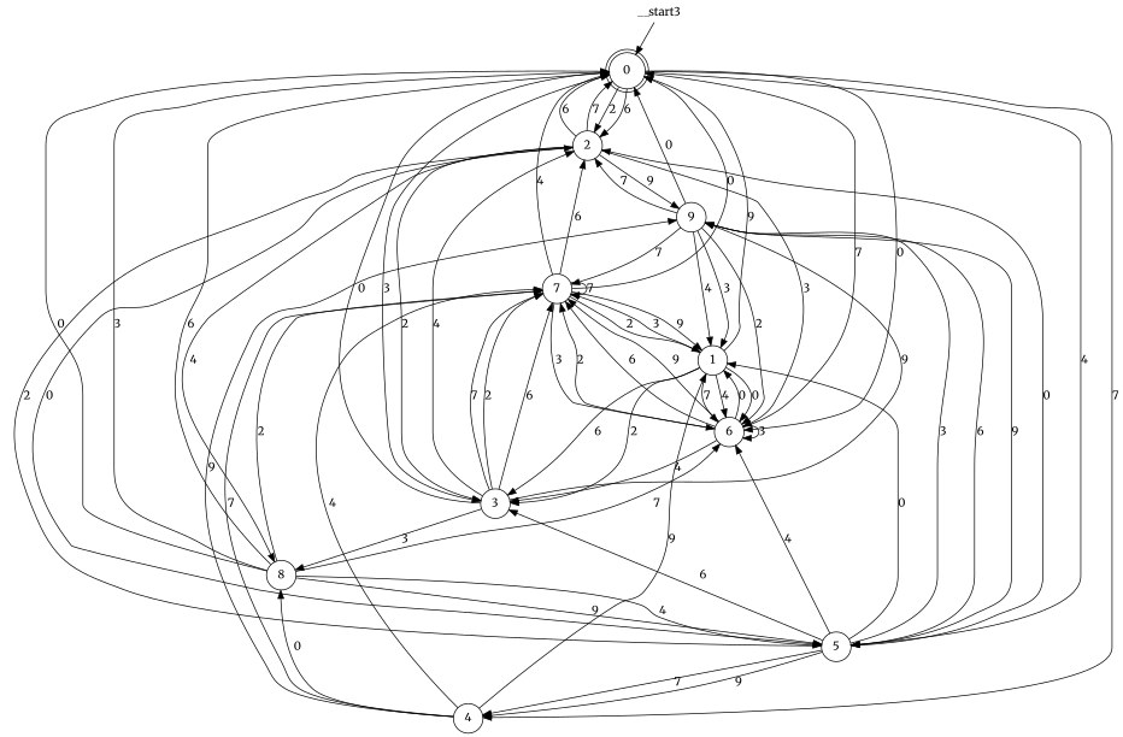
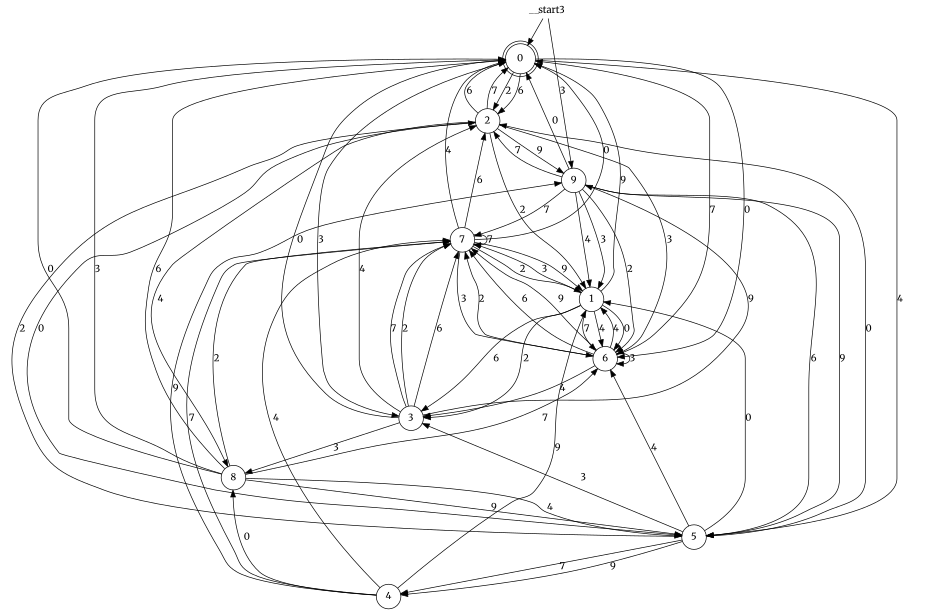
  digraph {
    fontname=Merriweather
    node [fontname=Merriweather shape=circle]
    edge [fontname=Merriweather]
    n1 [label=0 shape=doublecircle]
    n2 [label=2]
    n3 [label=3]
    n4 [label=4]
    n5 [label=5]
    n6 [label=6]
    n7 [label=1]
    n8 [label=7]
    n9 [label=8]
    n10 [label=9]
    n11 [height=0 label=__start3 shape=none width=0]
    n1 -> n2 [label=2]
    n1 -> n2 [label=6]
    n1 -> n3 [label=3]
-   n1 -> n4 [label=7]
    n1 -> n5 [label=4]
    n1 -> n6 [label=0]
    n2 -> n1 [label=6]
    n2 -> n1 [label=7]
-   n2 -> n3 [label=2]
+   n2 -> n7 [label=2]
    n2 -> n5 [label=0]
    n2 -> n6 [label=3]
    n2 -> n9 [label=4]
    n2 -> n10 [label=9]
    n3 -> n1 [label=0]
    n3 -> n2 [label=4]
    n3 -> n8 [label=2]
    n3 -> n8 [label=6]
    n3 -> n8 [label=7]
    n3 -> n9 [label=3]
    n3 -> n10 [label=9]
    n4 -> n7 [label=9]
    n4 -> n8 [label=7]
    n4 -> n8 [label=4]
    n4 -> n9 [label=0]
    n4 -> n10 [label=9]
    n5 -> n2 [label=0]
    n5 -> n2 [label=2]
-   n5 -> n3 [label=6]
+   n5 -> n3 [label=3]
    n5 -> n4 [label=7]
    n5 -> n4 [label=9]
    n5 -> n6 [label=4]
    n5 -> n7 [label=0]
-   n5 -> n10 [label=3]
+   n11 -> n10 [label=3]
    n6 -> n1 [label=7]
    n6 -> n3 [label=4]
    n6 -> n6 [label=3]
-   n6 -> n7 [label=0]
+   n6 -> n7 [label=4]
    n6 -> n8 [label=2]
    n6 -> n8 [label=6]
    n6 -> n8 [label=9]
    n7 -> n1 [label=9]
    n7 -> n3 [label=2]
    n7 -> n3 [label=6]
    n7 -> n6 [label=0]
    n7 -> n6 [label=7]
    n7 -> n6 [label=4]
    n7 -> n8 [label=3]
    n8 -> n1 [label=0]
    n8 -> n1 [label=4]
    n8 -> n2 [label=6]
    n8 -> n6 [label=3]
    n8 -> n7 [label=2]
    n8 -> n7 [label=9]
    n8 -> n8 [label=7]
    n9 -> n1 [label=0]
    n9 -> n1 [label=3]
    n9 -> n1 [label=6]
    n9 -> n5 [label=4]
    n9 -> n5 [label=9]
    n9 -> n6 [label=7]
    n9 -> n8 [label=2]
    n10 -> n1 [label=0]
    n10 -> n2 [label=7]
    n10 -> n5 [label=6]
    n10 -> n5 [label=9]
    n10 -> n6 [label=2]
    n10 -> n7 [label=3]
    n10 -> n7 [label=4]
    n10 -> n8 [label=7]
    n11 -> n1
  }
